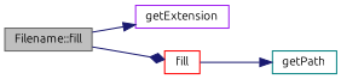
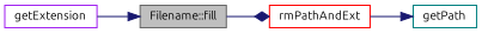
  digraph {
    fontname=Ubuntu
    rankdir=LR
    node [fillcolor=white fontname=Ubuntu fontsize=10 shape=record style=filled]
    edge [arrowhead=normal color=midnightblue fontname=Ubuntu fontsize=10 labelfontname=Helvetica labelfontsize=10 style=solid]
    n1 [color=gray40 fillcolor=grey75 fontcolor=black height=0.2 label="Filename::fill" width=0.4]
    n2 [color=purple height=0.2 label=getExtension width=0.4]
-   n3 [color=red height=0.2 label=fill width=0.4]
+   n3 [color=red height=0.2 label=rmPathAndExt width=0.4]
    n4 [color=teal height=0.2 label=getPath width=0.4]
-   n1 -> n2
+   n2 -> n1
    n1 -> n3 [arrowhead=diamond]
    n3 -> n4
  }
